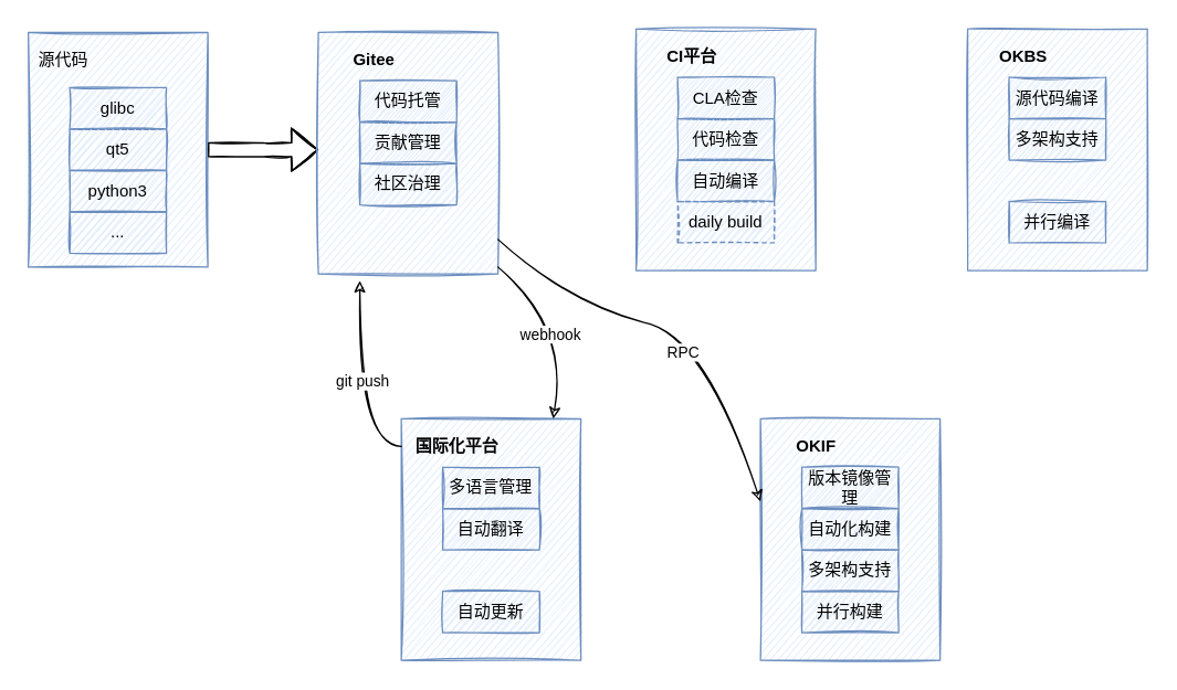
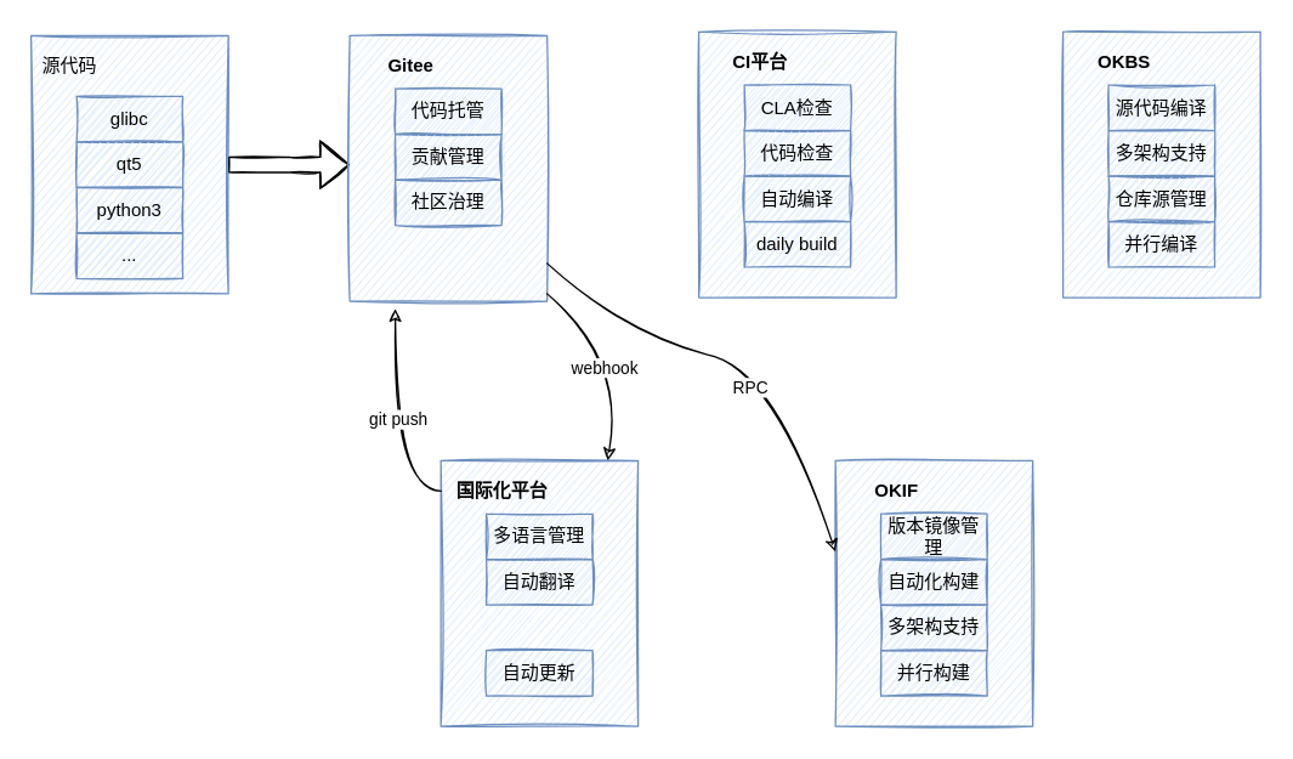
  <mxCell id="0" />
  <mxCell id="1" parent="0" />
  <mxCell id="2" value="" style="group;rounded=0;sketch=1;" vertex="1" connectable="0" parent="1"><mxGeometry x="20" y="23" width="130" height="170" as="geometry" /></mxCell>
  <mxCell id="3" value="" style="rounded=0;whiteSpace=wrap;html=1;fillColor=#dae8fc;strokeColor=#6c8ebf;sketch=1;" vertex="1" parent="2"><mxGeometry width="130" height="170" as="geometry" /></mxCell>
  <mxCell id="4" value="源代码" style="text;html=1;align=center;verticalAlign=middle;resizable=0;points=[];autosize=1;strokeColor=none;fillColor=none;sketch=1;rounded=0;" vertex="1" parent="2"><mxGeometry y="10" width="50" height="20" as="geometry" /></mxCell>
  <mxCell id="5" value="" style="group;rounded=0;sketch=1;" vertex="1" connectable="0" parent="2"><mxGeometry x="30" y="40" width="70" height="120" as="geometry" /></mxCell>
  <mxCell id="6" value="glibc" style="rounded=0;whiteSpace=wrap;html=1;fillColor=#dae8fc;strokeColor=#6c8ebf;sketch=1;" vertex="1" parent="5"><mxGeometry width="70" height="30" as="geometry" /></mxCell>
  <mxCell id="7" value="qt5" style="rounded=0;whiteSpace=wrap;html=1;fillColor=#dae8fc;strokeColor=#6c8ebf;sketch=1;" vertex="1" parent="5"><mxGeometry y="30" width="70" height="30" as="geometry" /></mxCell>
  <mxCell id="8" value="python3" style="rounded=0;whiteSpace=wrap;html=1;fillColor=#dae8fc;strokeColor=#6c8ebf;sketch=1;" vertex="1" parent="5"><mxGeometry y="60" width="70" height="30" as="geometry" /></mxCell>
  <mxCell id="9" value="&lt;span style=&quot;color: rgba(0, 0, 0, 0); font-family: monospace; font-size: 0px; text-align: start;&quot;&gt;%3CmxGraphModel%3E%3Croot%3E%3CmxCell%20id%3D%220%22%2F%3E%3CmxCell%20id%3D%221%22%20parent%3D%220%22%2F%3E%3CmxCell%20id%3D%222%22%20value%3D%22...%22%20style%3D%22text%3Bhtml%3D1%3Balign%3Dcenter%3BverticalAlign%3Dmiddle%3Bresizable%3D0%3Bpoints%3D%5B%5D%3Bautosize%3D1%3BstrokeColor%3Dnone%3BfillColor%3Dnone%3B%22%20vertex%3D%221%22%20parent%3D%221%22%3E%3CmxGeometry%20x%3D%22364%22%20y%3D%22430%22%20width%3D%2230%22%20height%3D%2220%22%20as%3D%22geometry%22%2F%3E%3C%2FmxCell%3E%3C%2Froot%3E%3C%2FmxGraphModel%3E&lt;/span&gt;" style="rounded=0;whiteSpace=wrap;html=1;fillColor=none;strokeColor=none;verticalAlign=top;gradientColor=none;sketch=1;" vertex="1" parent="5"><mxGeometry y="90" width="70" height="30" as="geometry" /></mxCell>
  <mxCell id="10" value="..." style="rounded=0;whiteSpace=wrap;html=1;fillColor=#dae8fc;strokeColor=#6c8ebf;sketch=1;" vertex="1" parent="5"><mxGeometry y="90" width="70" height="30" as="geometry" /></mxCell>
  <mxCell id="11" value="" style="edgeStyle=orthogonalEdgeStyle;shape=flexArrow;rounded=0;sketch=1;orthogonalLoop=1;jettySize=auto;html=1;shadow=0;" edge="1" parent="1" source="3"><mxGeometry relative="1" as="geometry"><mxPoint x="230" y="108" as="targetPoint" /></mxGeometry></mxCell>
  <mxCell id="12" value="" style="group;sketch=1;rounded=0;" vertex="1" connectable="0" parent="1"><mxGeometry x="290" y="303" width="130" height="175" as="geometry" /></mxCell>
  <mxCell id="13" value="" style="group;fillColor=#DAE8FC;strokeColor=#6c8ebf;container=0;sketch=1;rounded=0;" vertex="1" connectable="0" parent="12"><mxGeometry width="130" height="175" as="geometry" /></mxCell>
  <mxCell id="14" value="国际化平台" style="text;html=1;align=center;verticalAlign=middle;resizable=0;points=[];autosize=1;strokeColor=none;fillColor=none;fontStyle=1;sketch=1;rounded=0;" vertex="1" parent="12"><mxGeometry y="10" width="80" height="20" as="geometry" /></mxCell>
  <mxCell id="15" value="" style="group;sketch=1;rounded=0;" vertex="1" connectable="0" parent="12"><mxGeometry x="30" y="35" width="70" height="120" as="geometry" /></mxCell>
  <mxCell id="16" value="多语言管理" style="rounded=0;whiteSpace=wrap;html=1;fillColor=#dae8fc;strokeColor=#6c8ebf;sketch=1;" vertex="1" parent="15"><mxGeometry width="70" height="30" as="geometry" /></mxCell>
  <mxCell id="17" value="自动翻译" style="rounded=0;whiteSpace=wrap;html=1;fillColor=#dae8fc;strokeColor=#6c8ebf;sketch=1;" vertex="1" parent="15"><mxGeometry y="30" width="70" height="30" as="geometry" /></mxCell>
  <mxCell id="18" value="自动更新" style="rounded=0;whiteSpace=wrap;html=1;fillColor=#dae8fc;strokeColor=#6c8ebf;sketch=1;" vertex="1" parent="15"><mxGeometry y="90" width="70" height="30" as="geometry" /></mxCell>
  <mxCell id="19" value="" style="group;sketch=1;rounded=0;" vertex="1" connectable="0" parent="1"><mxGeometry x="550" y="303" width="130" height="175" as="geometry" /></mxCell>
  <mxCell id="20" value="" style="group;fillColor=#DAE8FC;strokeColor=#6c8ebf;container=0;sketch=1;rounded=0;" vertex="1" connectable="0" parent="19"><mxGeometry width="130" height="175" as="geometry" /></mxCell>
  <mxCell id="21" value="OKIF" style="text;html=1;align=center;verticalAlign=middle;resizable=0;points=[];autosize=1;strokeColor=none;fillColor=none;fontStyle=1;sketch=1;rounded=0;" vertex="1" parent="19"><mxGeometry x="20" y="10" width="40" height="20" as="geometry" /></mxCell>
  <mxCell id="22" value="" style="group;sketch=1;rounded=0;" vertex="1" connectable="0" parent="19"><mxGeometry x="30" y="35" width="70" height="120" as="geometry" /></mxCell>
  <mxCell id="23" value="版本镜像管理" style="rounded=0;whiteSpace=wrap;html=1;fillColor=#dae8fc;strokeColor=#6c8ebf;sketch=1;" vertex="1" parent="22"><mxGeometry width="70" height="30" as="geometry" /></mxCell>
  <mxCell id="24" value="自动化构建" style="rounded=0;whiteSpace=wrap;html=1;fillColor=#dae8fc;strokeColor=#6c8ebf;sketch=1;" vertex="1" parent="22"><mxGeometry y="30" width="70" height="30" as="geometry" /></mxCell>
  <mxCell id="25" value="多架构支持" style="rounded=0;whiteSpace=wrap;html=1;fillColor=#dae8fc;strokeColor=#6c8ebf;sketch=1;" vertex="1" parent="22"><mxGeometry y="60" width="70" height="30" as="geometry" /></mxCell>
  <mxCell id="26" value="并行构建" style="rounded=0;whiteSpace=wrap;html=1;fillColor=#dae8fc;strokeColor=#6c8ebf;sketch=1;" vertex="1" parent="22"><mxGeometry y="90" width="70" height="30" as="geometry" /></mxCell>
  <mxCell id="27" value="" style="group;sketch=1;rounded=0;" vertex="1" connectable="0" parent="1"><mxGeometry x="700" y="20.5" width="130" height="175" as="geometry" /></mxCell>
  <mxCell id="28" value="" style="group;fillColor=#DAE8FC;strokeColor=#6c8ebf;container=0;sketch=1;rounded=0;" vertex="1" connectable="0" parent="27"><mxGeometry width="130" height="175" as="geometry" /></mxCell>
  <mxCell id="29" value="OKBS" style="text;html=1;align=center;verticalAlign=middle;resizable=0;points=[];autosize=1;strokeColor=none;fillColor=none;fontStyle=1;sketch=1;rounded=0;" vertex="1" parent="27"><mxGeometry x="15" y="10" width="50" height="20" as="geometry" /></mxCell>
  <mxCell id="30" value="" style="group;sketch=1;rounded=0;" vertex="1" connectable="0" parent="27"><mxGeometry x="30" y="35" width="70" height="120" as="geometry" /></mxCell>
  <mxCell id="31" value="源代码编译" style="rounded=0;whiteSpace=wrap;html=1;fillColor=#dae8fc;strokeColor=#6c8ebf;sketch=1;" vertex="1" parent="30"><mxGeometry width="70" height="30" as="geometry" /></mxCell>
  <mxCell id="32" value="多架构支持" style="rounded=0;whiteSpace=wrap;html=1;fillColor=#dae8fc;strokeColor=#6c8ebf;sketch=1;" vertex="1" parent="30"><mxGeometry y="30" width="70" height="30" as="geometry" /></mxCell>
+ <mxCell id="33" value="仓库源管理" style="rounded=0;whiteSpace=wrap;html=1;fillColor=#dae8fc;strokeColor=#6c8ebf;sketch=1;" vertex="1" parent="30"><mxGeometry y="60" width="70" height="30" as="geometry" /></mxCell>
  <mxCell id="34" value="并行编译" style="rounded=0;whiteSpace=wrap;html=1;fillColor=#dae8fc;strokeColor=#6c8ebf;sketch=1;" vertex="1" parent="30"><mxGeometry y="90" width="70" height="30" as="geometry" /></mxCell>
  <mxCell id="35" value="" style="group;sketch=1;rounded=0;" vertex="1" connectable="0" parent="1"><mxGeometry x="460" y="20.5" width="130" height="175" as="geometry" /></mxCell>
  <mxCell id="36" value="" style="group;fillColor=#DAE8FC;strokeColor=#6c8ebf;container=0;sketch=1;rounded=0;" vertex="1" connectable="0" parent="35"><mxGeometry width="130" height="175" as="geometry" /></mxCell>
  <mxCell id="37" value="CI平台" style="text;html=1;align=center;verticalAlign=middle;resizable=0;points=[];autosize=1;strokeColor=none;fillColor=none;fontStyle=1;sketch=1;rounded=0;" vertex="1" parent="35"><mxGeometry x="15" y="10" width="50" height="20" as="geometry" /></mxCell>
  <mxCell id="38" value="" style="group;sketch=1;rounded=0;" vertex="1" connectable="0" parent="35"><mxGeometry x="30" y="35" width="70" height="120" as="geometry" /></mxCell>
  <mxCell id="39" value="CLA检查" style="rounded=0;whiteSpace=wrap;html=1;fillColor=#dae8fc;strokeColor=#6c8ebf;sketch=1;" vertex="1" parent="38"><mxGeometry width="70" height="30" as="geometry" /></mxCell>
  <mxCell id="40" value="代码检查" style="rounded=0;whiteSpace=wrap;html=1;fillColor=#dae8fc;strokeColor=#6c8ebf;sketch=1;" vertex="1" parent="38"><mxGeometry y="30" width="70" height="30" as="geometry" /></mxCell>
  <mxCell id="41" value="自动编译" style="rounded=0;whiteSpace=wrap;html=1;fillColor=#dae8fc;strokeColor=#6c8ebf;sketch=1;" vertex="1" parent="38"><mxGeometry y="60" width="70" height="30" as="geometry" /></mxCell>
- <mxCell id="42" value="daily build" style="rounded=0;whiteSpace=wrap;html=1;fillColor=#dae8fc;strokeColor=#6c8ebf;sketch=1;dashed=1;" vertex="1" parent="38"><mxGeometry y="90" width="70" height="30" as="geometry" /></mxCell>
+ <mxCell id="42" value="daily build" style="rounded=0;whiteSpace=wrap;html=1;fillColor=#dae8fc;strokeColor=#6c8ebf;sketch=1;" vertex="1" parent="38"><mxGeometry y="90" width="70" height="30" as="geometry" /></mxCell>
  <mxCell id="43" value="" style="group;sketch=1;rounded=0;" vertex="1" connectable="0" parent="1"><mxGeometry x="230" y="23" width="130" height="175" as="geometry" /></mxCell>
  <mxCell id="44" value="" style="group;fillColor=#DAE8FC;strokeColor=#6c8ebf;container=0;sketch=1;rounded=0;" vertex="1" connectable="0" parent="43"><mxGeometry width="130" height="175" as="geometry" /></mxCell>
  <mxCell id="45" value="Gitee" style="text;html=1;align=center;verticalAlign=middle;resizable=0;points=[];autosize=1;strokeColor=none;fillColor=none;fontStyle=1;sketch=1;rounded=0;" vertex="1" parent="43"><mxGeometry x="15" y="10" width="50" height="20" as="geometry" /></mxCell>
  <mxCell id="46" value="" style="group;sketch=1;rounded=0;" vertex="1" connectable="0" parent="43"><mxGeometry x="30" y="35" width="70" height="120" as="geometry" /></mxCell>
  <mxCell id="47" value="代码托管" style="rounded=0;whiteSpace=wrap;html=1;fillColor=#dae8fc;strokeColor=#6c8ebf;sketch=1;" vertex="1" parent="46"><mxGeometry width="70" height="30" as="geometry" /></mxCell>
  <mxCell id="48" value="贡献管理" style="rounded=0;whiteSpace=wrap;html=1;fillColor=#dae8fc;strokeColor=#6c8ebf;sketch=1;" vertex="1" parent="46"><mxGeometry y="30" width="70" height="30" as="geometry" /></mxCell>
  <mxCell id="49" value="社区治理" style="rounded=0;whiteSpace=wrap;html=1;fillColor=#dae8fc;strokeColor=#6c8ebf;sketch=1;" vertex="1" parent="46"><mxGeometry y="60" width="70" height="30" as="geometry" /></mxCell>
  <mxCell id="50" style="edgeStyle=orthogonalEdgeStyle;curved=1;rounded=0;sketch=1;orthogonalLoop=1;jettySize=auto;html=1;shadow=0;" edge="1" parent="1" source="14"><mxGeometry relative="1" as="geometry"><mxPoint x="260" y="203" as="targetPoint" /><Array as="points"><mxPoint x="260" y="323" /></Array></mxGeometry></mxCell>
  <mxCell id="51" value="git push" style="edgeLabel;html=1;align=center;verticalAlign=middle;resizable=0;points=[];sketch=1;rounded=0;" vertex="1" connectable="0" parent="50"><mxGeometry x="0.037" y="-1" relative="1" as="geometry"><mxPoint as="offset" /></mxGeometry></mxCell>
  <mxCell id="52" value="" style="endArrow=classic;html=1;rounded=0;shadow=0;sketch=1;curved=1;strokeColor=default;" edge="1" parent="1"><mxGeometry width="50" height="50" relative="1" as="geometry"><mxPoint x="360" y="193" as="sourcePoint" /><mxPoint x="400" y="303" as="targetPoint" /><Array as="points"><mxPoint x="410" y="233" /></Array></mxGeometry></mxCell>
  <mxCell id="53" value="webhook" style="edgeLabel;html=1;align=center;verticalAlign=middle;resizable=0;points=[];sketch=1;rounded=0;" vertex="1" connectable="0" parent="52"><mxGeometry x="0.095" y="-11" relative="1" as="geometry"><mxPoint as="offset" /></mxGeometry></mxCell>
  <mxCell id="54" value="" style="endArrow=classic;html=1;rounded=0;shadow=0;sketch=1;strokeColor=default;curved=1;" edge="1" parent="1"><mxGeometry width="50" height="50" relative="1" as="geometry"><mxPoint x="360" y="173" as="sourcePoint" /><mxPoint x="550" y="363" as="targetPoint" /><Array as="points"><mxPoint x="420" y="223" /><mxPoint x="510" y="243" /></Array></mxGeometry></mxCell>
  <mxCell id="55" value="RPC" style="edgeLabel;html=1;align=center;verticalAlign=middle;resizable=0;points=[];sketch=1;rounded=0;" vertex="1" connectable="0" parent="54"><mxGeometry x="0.061" y="-15" relative="1" as="geometry"><mxPoint as="offset" /></mxGeometry></mxCell>
